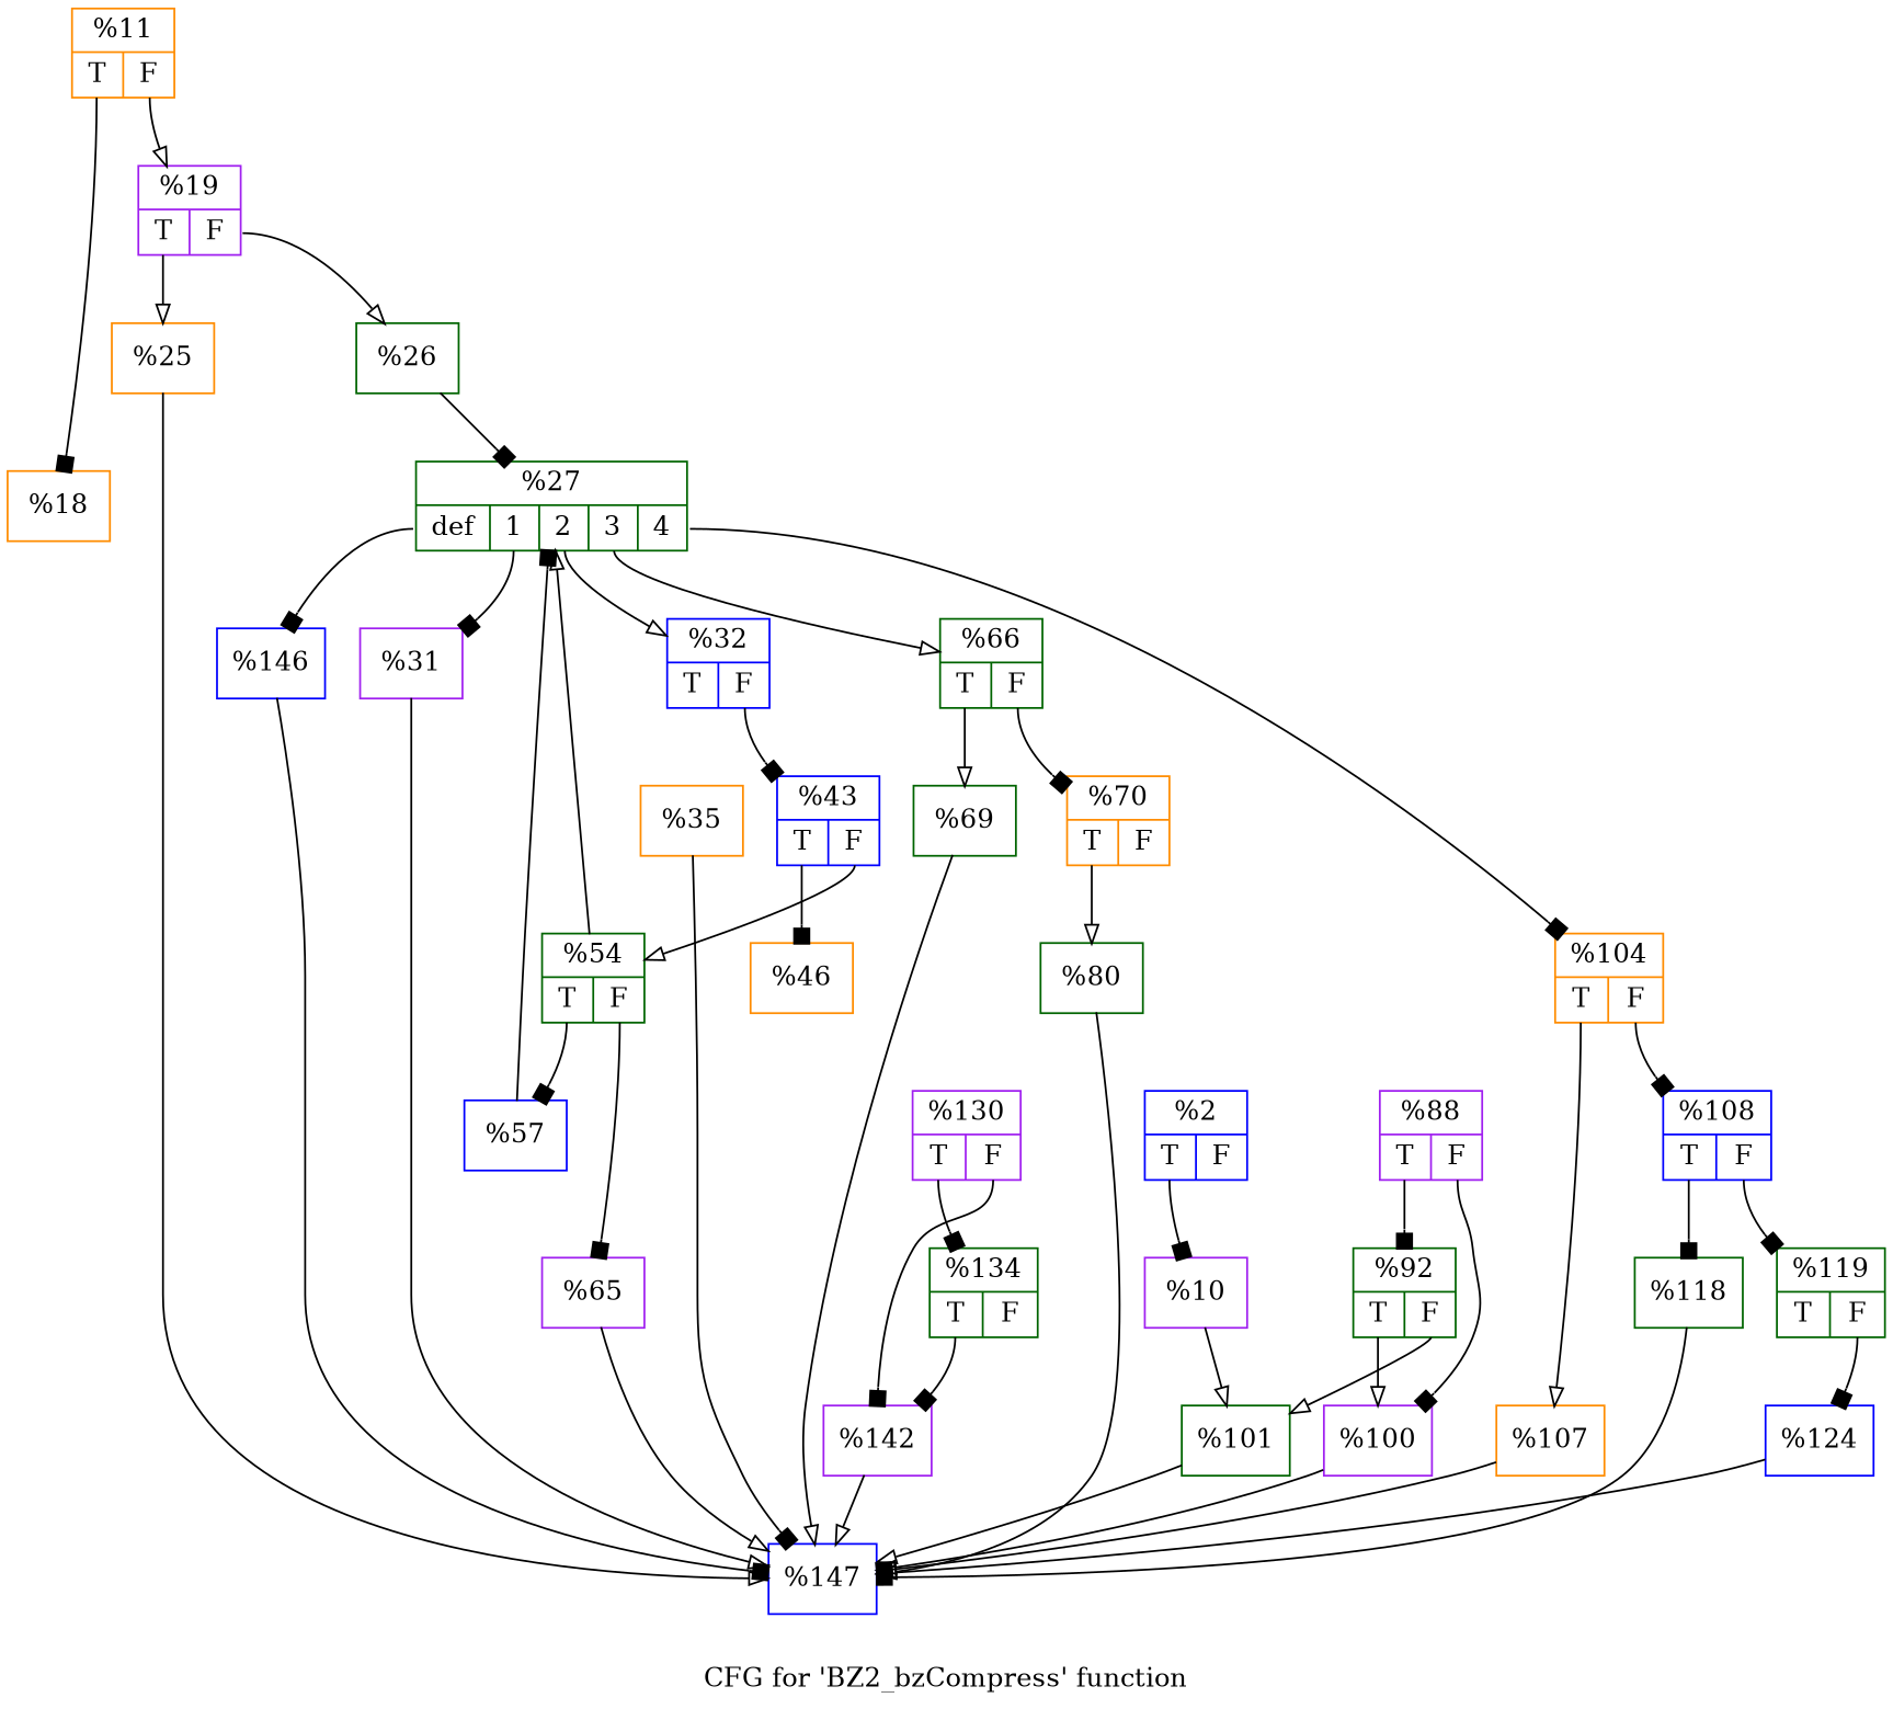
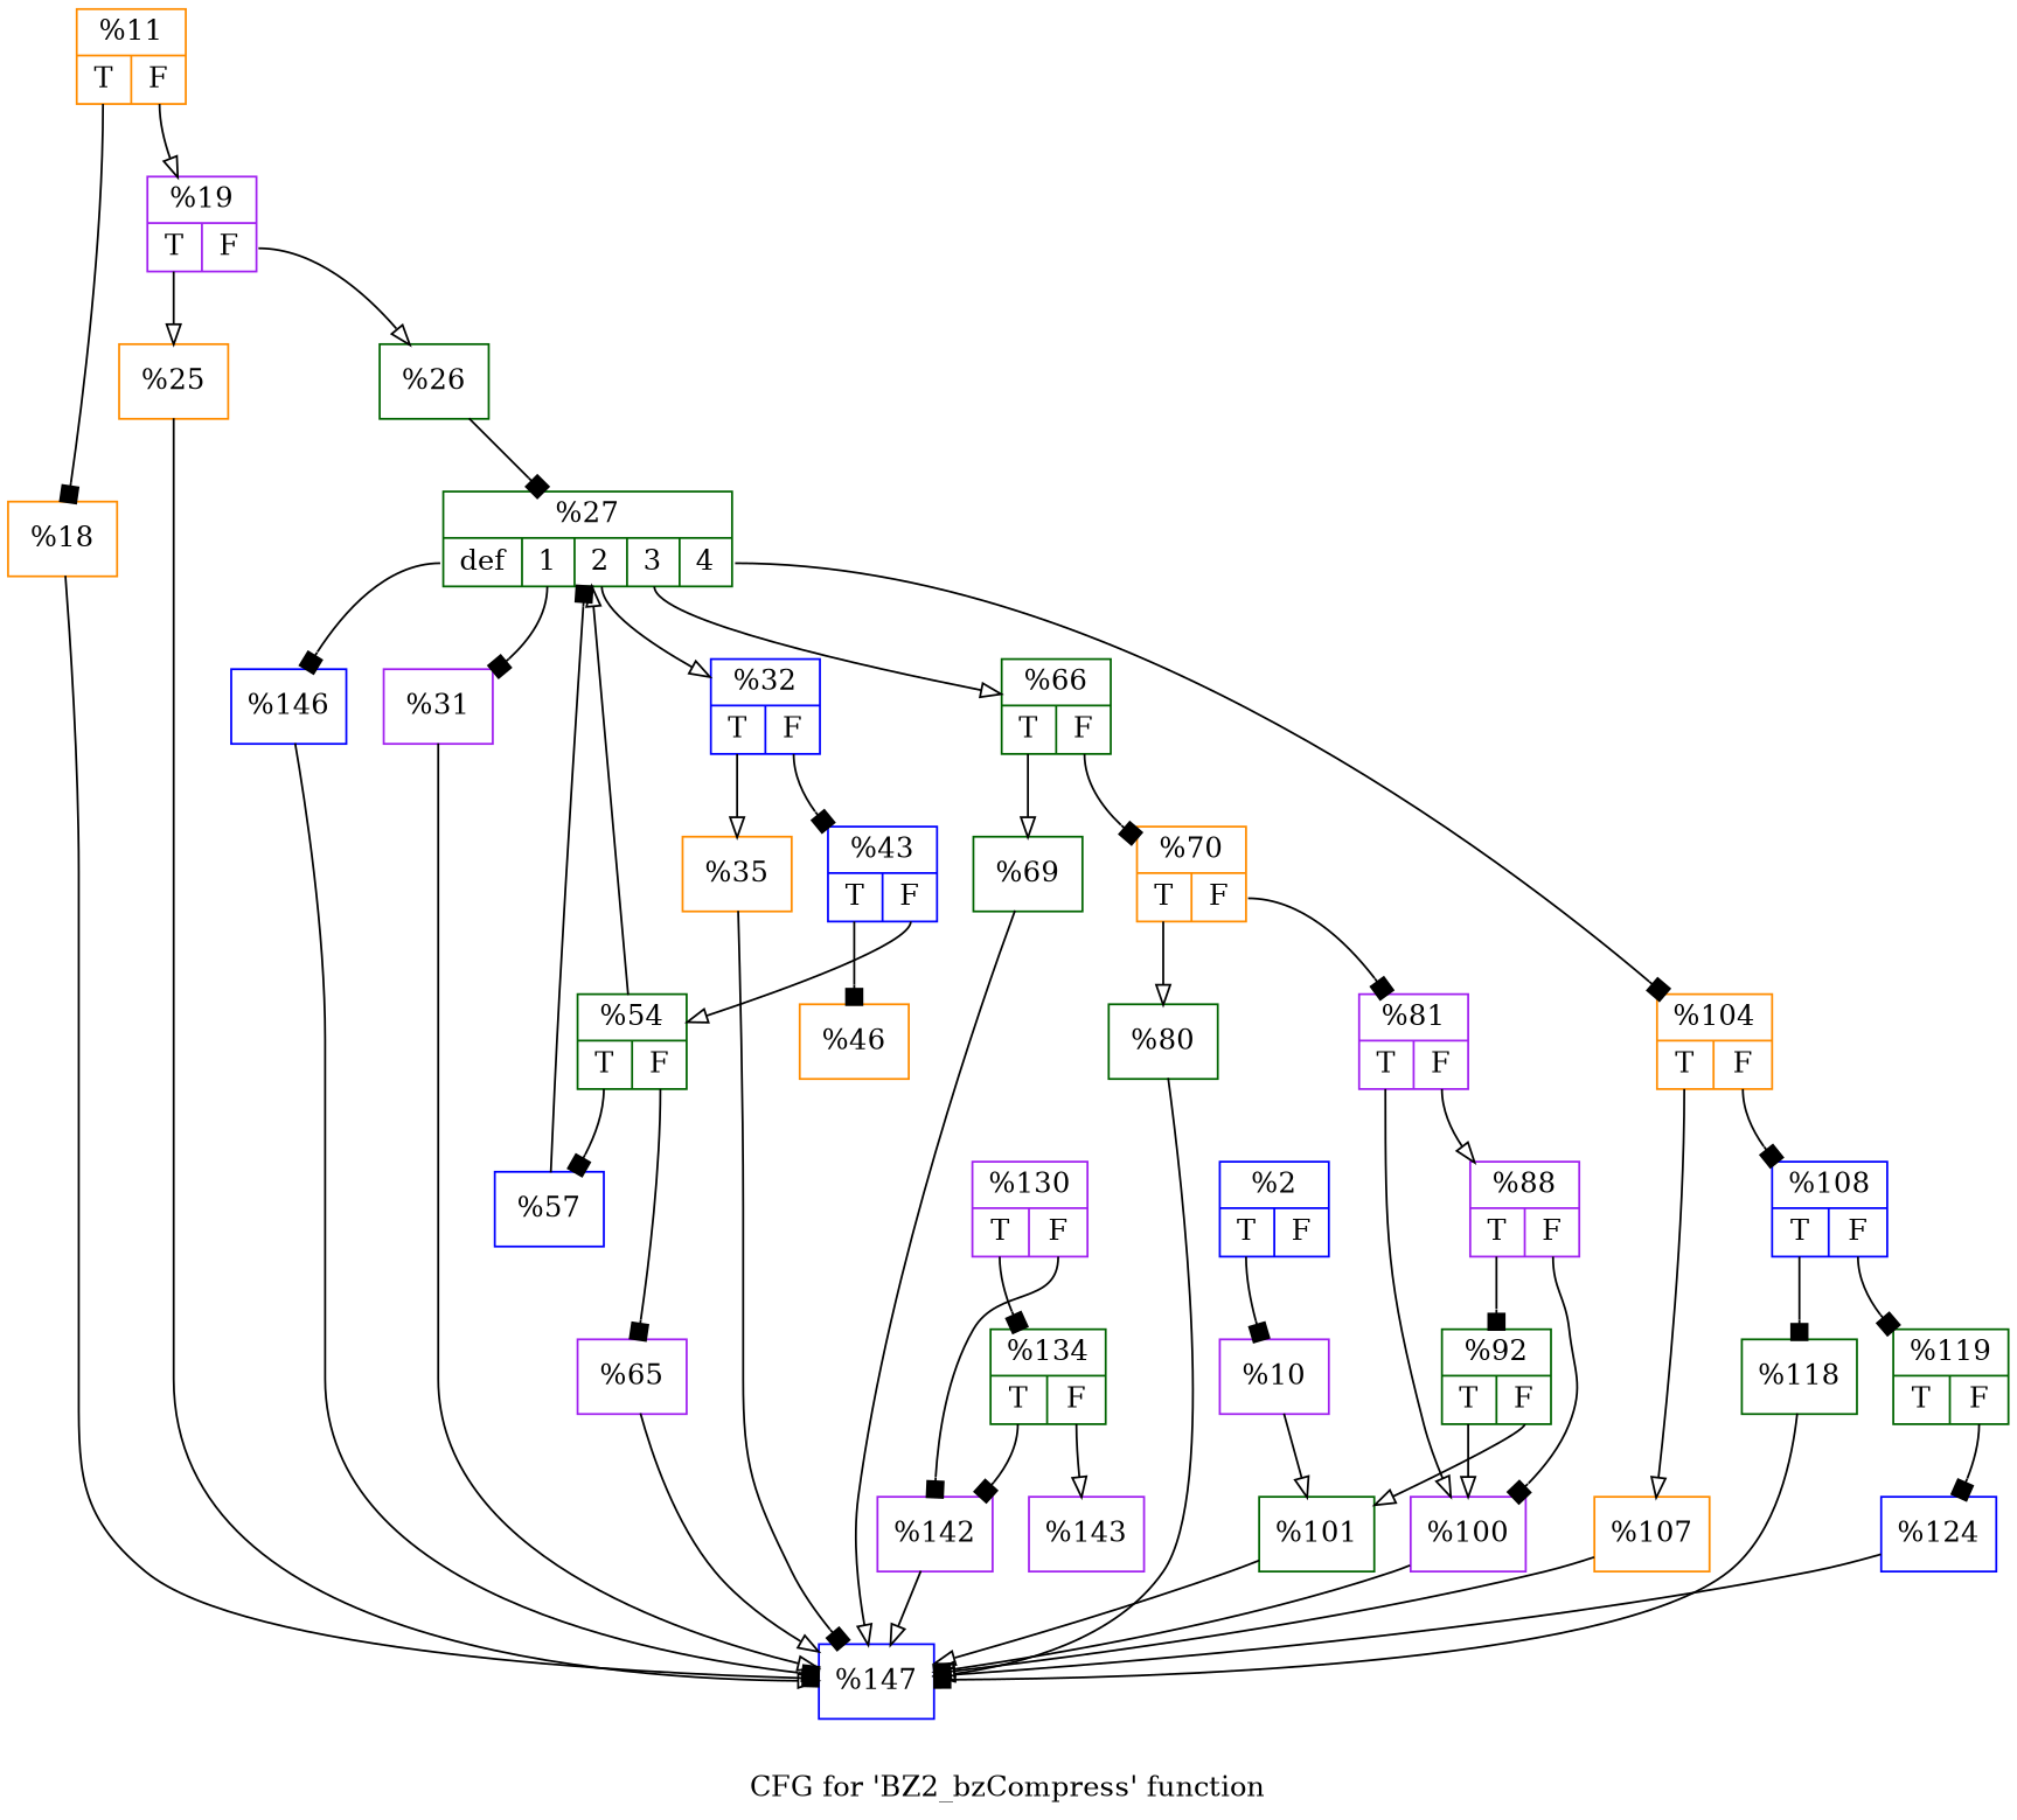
  digraph {
    label="CFG for 'BZ2_bzCompress' function"
    node [color=darkgreen shape=record]
    edge [arrowhead=box]
    n1 [color=blue label="{%2|{<s0>T|<s1>F}}"]
    n2 [color=purple label="{%10}"]
    n3 [label="{%101}"]
    n4 [color=darkorange label="{%11|{<s0>T|<s1>F}}"]
    n5 [color=darkorange label="{%18}"]
    n6 [color=purple label="{%19|{<s0>T|<s1>F}}"]
    n7 [color=blue label="{%147}"]
    n8 [color=darkorange label="{%25}"]
    n9 [label="{%26}"]
    n10 [label="{%27|{<s0>def|<s1>1|<s2>2|<s3>3|<s4>4}}"]
    n11 [color=blue label="{%146}"]
    n12 [color=purple label="{%31}"]
    n13 [color=blue label="{%32|{<s0>T|<s1>F}}"]
    n14 [label="{%66|{<s0>T|<s1>F}}"]
    n15 [color=darkorange label="{%104|{<s0>T|<s1>F}}"]
    n16 [color=darkorange label="{%35}"]
    n17 [color=blue label="{%43|{<s0>T|<s1>F}}"]
    n18 [label="{%69}"]
    n19 [color=darkorange label="{%70|{<s0>T|<s1>F}}"]
    n20 [color=darkorange label="{%107}"]
    n21 [color=blue label="{%108|{<s0>T|<s1>F}}"]
    n22 [color=darkorange label="{%46}"]
    n23 [label="{%54|{<s0>T|<s1>F}}"]
    n24 [label="{%80}"]
+   n25 [color=purple label="{%81|{<s0>T|<s1>F}}"]
    n26 [label="{%118}"]
    n27 [label="{%119|{<s0>T|<s1>F}}"]
    n28 [color=blue label="{%57}"]
    n29 [color=purple label="{%65}"]
    n30 [color=purple label="{%100}"]
    n31 [color=purple label="{%88|{<s0>T|<s1>F}}"]
    n32 [label="{%92|{<s0>T|<s1>F}}"]
    n33 [color=blue label="{%124}"]
    n34 [color=purple label="{%142}"]
    n35 [color=purple label="{%130|{<s0>T|<s1>F}}"]
    n36 [label="{%134|{<s0>T|<s1>F}}"]
+   n37 [color=purple label="{%143}"]
    n1 -> n2 [tailport=s0]
    n2 -> n3 [arrowhead=onormal]
    n3 -> n7 [arrowhead=onormal]
    n4 -> n5 [tailport=s0]
    n4 -> n6 [arrowhead=onormal tailport=s1]
+   n5 -> n7
    n6 -> n8 [arrowhead=onormal tailport=s0]
    n6 -> n9 [arrowhead=onormal tailport=s1]
    n8 -> n7 [arrowhead=onormal]
    n9 -> n10
    n10 -> n11 [tailport=s0]
    n10 -> n12 [tailport=s1]
    n10 -> n13 [arrowhead=onormal tailport=s2]
    n10 -> n14 [arrowhead=onormal tailport=s3]
    n10 -> n15 [tailport=s4]
    n11 -> n7
    n12 -> n7 [arrowhead=onormal]
+   n13 -> n16 [arrowhead=onormal tailport=s0]
    n13 -> n17 [tailport=s1]
    n14 -> n18 [arrowhead=onormal tailport=s0]
    n14 -> n19 [tailport=s1]
    n15 -> n20 [arrowhead=onormal tailport=s0]
    n15 -> n21 [tailport=s1]
    n16 -> n7
    n17 -> n22 [tailport=s0]
    n17 -> n23 [arrowhead=onormal tailport=s1]
    n18 -> n7 [arrowhead=onormal]
    n19 -> n24 [arrowhead=onormal tailport=s0]
+   n19 -> n25 [tailport=s1]
    n20 -> n7
    n21 -> n26 [tailport=s0]
    n21 -> n27 [tailport=s1]
    n23 -> n10 [arrowhead=onormal]
    n23 -> n28 [tailport=s0]
    n23 -> n29 [tailport=s1]
    n24 -> n7 [arrowhead=onormal]
+   n25 -> n30 [arrowhead=onormal tailport=s0]
+   n25 -> n31 [arrowhead=onormal tailport=s1]
    n26 -> n7
    n27 -> n33 [tailport=s1]
    n28 -> n10
    n29 -> n7 [arrowhead=onormal]
    n30 -> n7 [arrowhead=onormal]
    n31 -> n30 [tailport=s1]
    n31 -> n32 [tailport=s0]
    n32 -> n3 [arrowhead=onormal tailport=s1]
    n32 -> n30 [arrowhead=onormal tailport=s0]
    n33 -> n7 [arrowhead=onormal]
    n34 -> n7 [arrowhead=onormal]
    n35 -> n34 [tailport=s1]
    n35 -> n36 [tailport=s0]
    n36 -> n34 [tailport=s0]
+   n36 -> n37 [arrowhead=onormal tailport=s1]
  }
